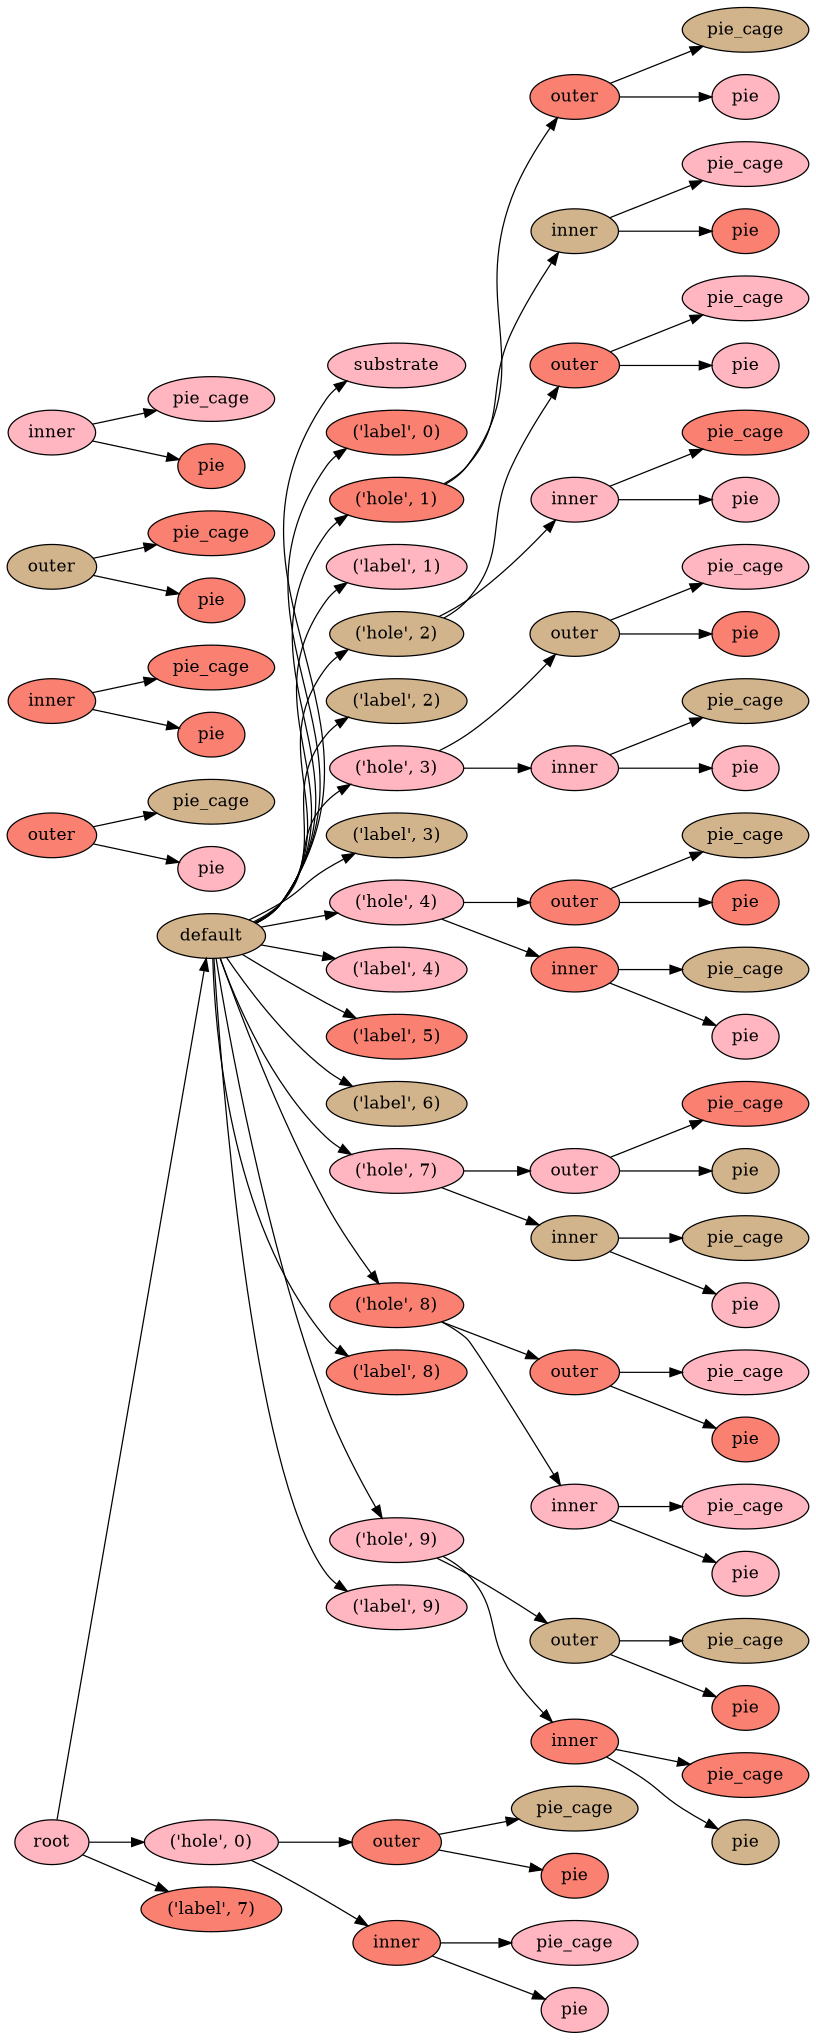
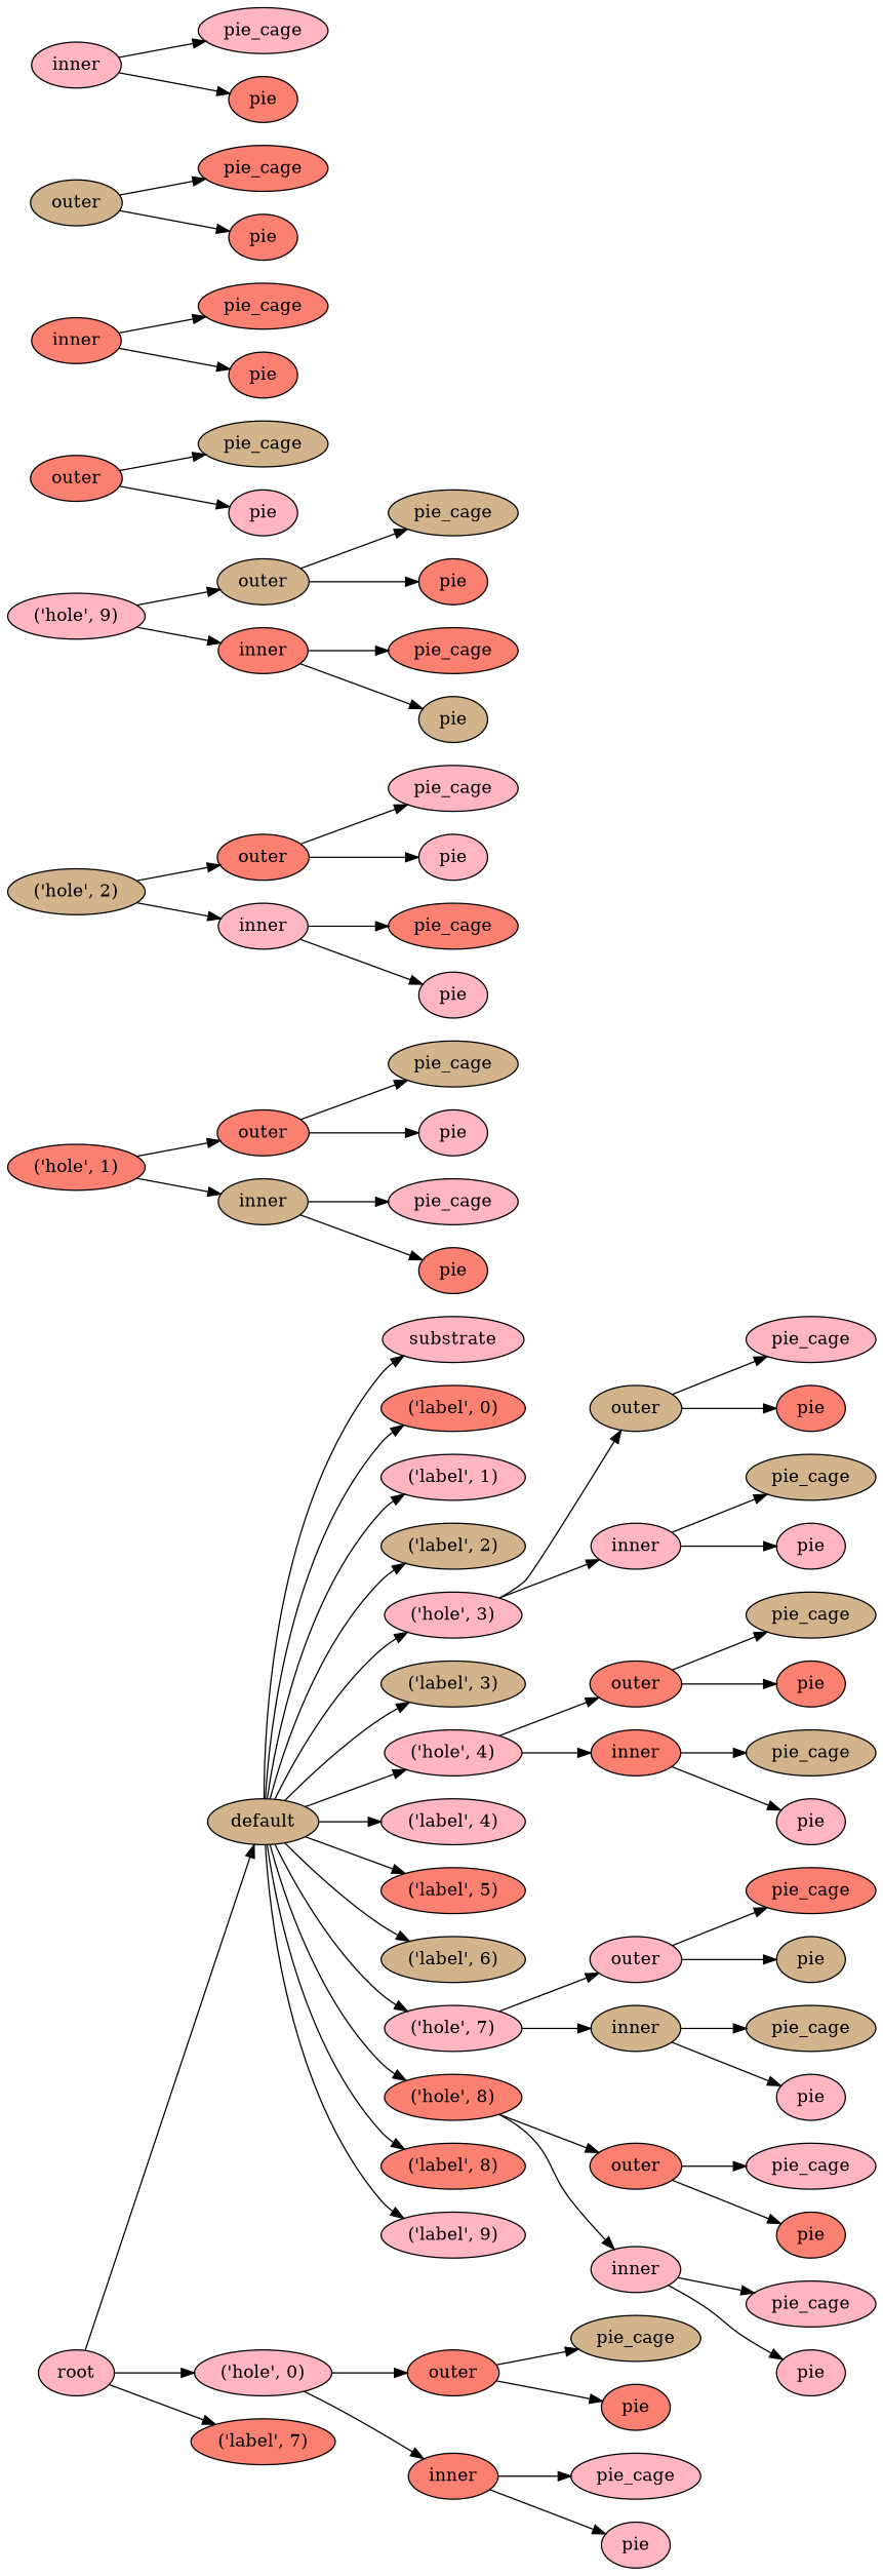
  digraph {
    fontname="DejaVu Serif"
    rankdir=LR
    node [fillcolor=lightpink fontname="DejaVu Serif" style=filled]
    edge [fontname="DejaVu Serif"]
    n1 [label=root]
    n2 [fillcolor=tan label=default]
    n3 [label="\('hole',\ 0\)"]
    n4 [fillcolor=salmon label="\('label',\ 7\)"]
    n5 [label=substrate]
    n6 [fillcolor=salmon label="\('label',\ 0\)"]
    n7 [fillcolor=salmon label="\('hole',\ 1\)"]
    n8 [label="\('label',\ 1\)"]
    n9 [fillcolor=tan label="\('hole',\ 2\)"]
    n10 [fillcolor=tan label="\('label',\ 2\)"]
    n11 [label="\('hole',\ 3\)"]
    n12 [fillcolor=tan label="\('label',\ 3\)"]
    n13 [label="\('hole',\ 4\)"]
    n14 [label="\('label',\ 4\)"]
    n15 [fillcolor=salmon label="\('label',\ 5\)"]
    n16 [fillcolor=tan label="\('label',\ 6\)"]
    n17 [label="\('hole',\ 7\)"]
    n18 [fillcolor=salmon label="\('hole',\ 8\)"]
    n19 [fillcolor=salmon label="\('label',\ 8\)"]
    n20 [label="\('hole',\ 9\)"]
    n21 [label="\('label',\ 9\)"]
    n22 [fillcolor=salmon label=outer]
    n23 [fillcolor=salmon label=inner]
    n24 [fillcolor=salmon label=outer]
    n25 [fillcolor=tan label=inner]
    n26 [fillcolor=salmon label=outer]
    n27 [label=inner]
    n28 [fillcolor=tan label=outer]
    n29 [label=inner]
    n30 [fillcolor=salmon label=outer]
    n31 [fillcolor=salmon label=inner]
    n32 [label=outer]
    n33 [fillcolor=tan label=inner]
    n34 [fillcolor=salmon label=outer]
    n35 [label=inner]
    n36 [fillcolor=tan label=outer]
    n37 [fillcolor=salmon label=inner]
    n38 [fillcolor=tan label=pie_cage]
    n39 [fillcolor=salmon label=pie]
    n40 [label=pie_cage]
    n41 [label=pie]
    n42 [fillcolor=tan label=pie_cage]
    n43 [label=pie]
    n44 [label=pie_cage]
    n45 [fillcolor=salmon label=pie]
    n46 [label=pie_cage]
    n47 [label=pie]
    n48 [fillcolor=salmon label=pie_cage]
    n49 [label=pie]
    n50 [label=pie_cage]
    n51 [fillcolor=salmon label=pie]
    n52 [fillcolor=tan label=pie_cage]
    n53 [label=pie]
    n54 [fillcolor=tan label=pie_cage]
    n55 [fillcolor=salmon label=pie]
    n56 [fillcolor=tan label=pie_cage]
    n57 [label=pie]
    n58 [fillcolor=salmon label=outer]
    n59 [fillcolor=tan label=pie_cage]
    n60 [label=pie]
    n61 [fillcolor=salmon label=inner]
    n62 [fillcolor=salmon label=pie_cage]
    n63 [fillcolor=salmon label=pie]
    n64 [fillcolor=tan label=outer]
    n65 [fillcolor=salmon label=pie_cage]
    n66 [fillcolor=salmon label=pie]
    n67 [label=inner]
    n68 [label=pie_cage]
    n69 [fillcolor=salmon label=pie]
    n70 [fillcolor=salmon label=pie_cage]
    n71 [fillcolor=tan label=pie]
    n72 [fillcolor=tan label=pie_cage]
    n73 [label=pie]
    n74 [label=pie_cage]
    n75 [fillcolor=salmon label=pie]
    n76 [label=pie_cage]
    n77 [label=pie]
    n78 [fillcolor=tan label=pie_cage]
    n79 [fillcolor=salmon label=pie]
    n80 [fillcolor=salmon label=pie_cage]
    n81 [fillcolor=tan label=pie]
    n1 -> n2
    n1 -> n3
    n1 -> n4
    n2 -> n5
    n2 -> n6
-   n2 -> n7
    n2 -> n8
-   n2 -> n9
    n2 -> n10
    n2 -> n11
    n2 -> n12
    n2 -> n13
    n2 -> n14
    n2 -> n15
    n2 -> n16
    n2 -> n17
    n2 -> n18
    n2 -> n19
-   n2 -> n20
    n2 -> n21
    n3 -> n22
    n3 -> n23
    n7 -> n24
    n7 -> n25
    n9 -> n26
    n9 -> n27
    n11 -> n28
    n11 -> n29
    n13 -> n30
    n13 -> n31
    n17 -> n32
    n17 -> n33
    n18 -> n34
    n18 -> n35
    n20 -> n36
    n20 -> n37
    n22 -> n38
    n22 -> n39
    n23 -> n40
    n23 -> n41
    n24 -> n42
    n24 -> n43
    n25 -> n44
    n25 -> n45
    n26 -> n46
    n26 -> n47
    n27 -> n48
    n27 -> n49
    n28 -> n50
    n28 -> n51
    n29 -> n52
    n29 -> n53
    n30 -> n54
    n30 -> n55
    n31 -> n56
    n31 -> n57
    n32 -> n70
    n32 -> n71
    n33 -> n72
    n33 -> n73
    n34 -> n74
    n34 -> n75
    n35 -> n76
    n35 -> n77
    n36 -> n78
    n36 -> n79
    n37 -> n80
    n37 -> n81
    n58 -> n59
    n58 -> n60
    n61 -> n62
    n61 -> n63
    n64 -> n65
    n64 -> n66
    n67 -> n68
    n67 -> n69
  }
